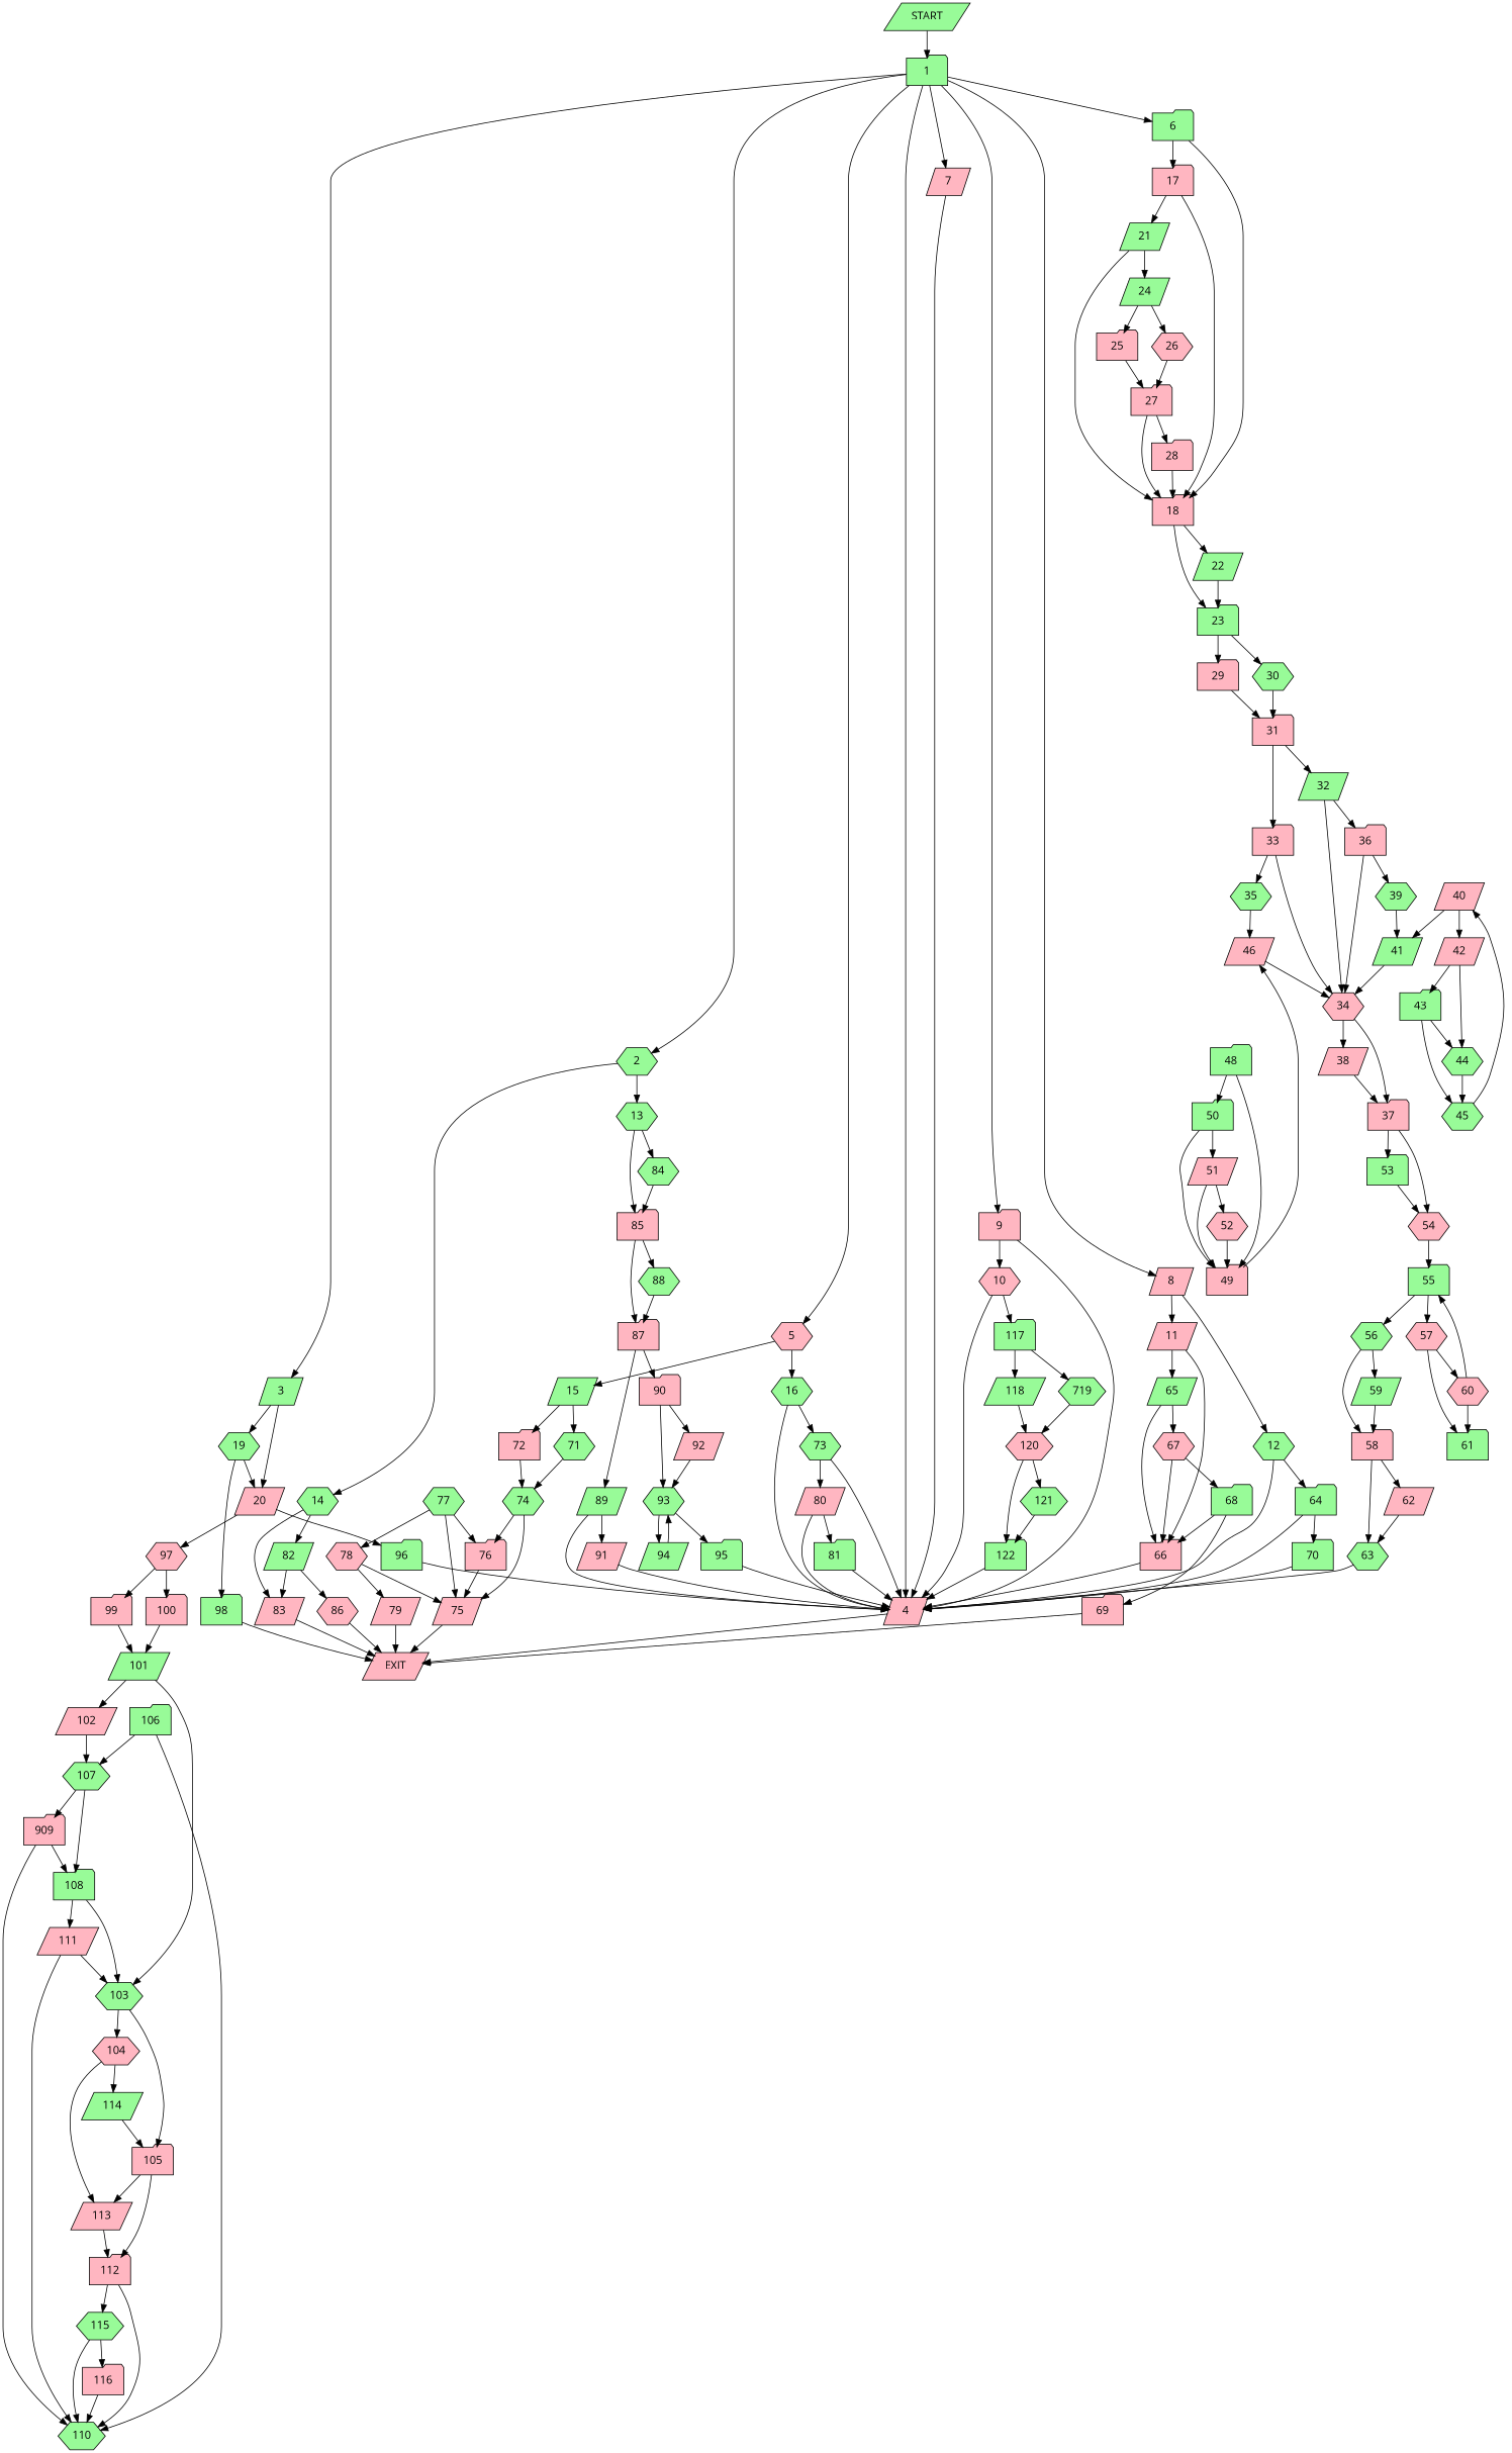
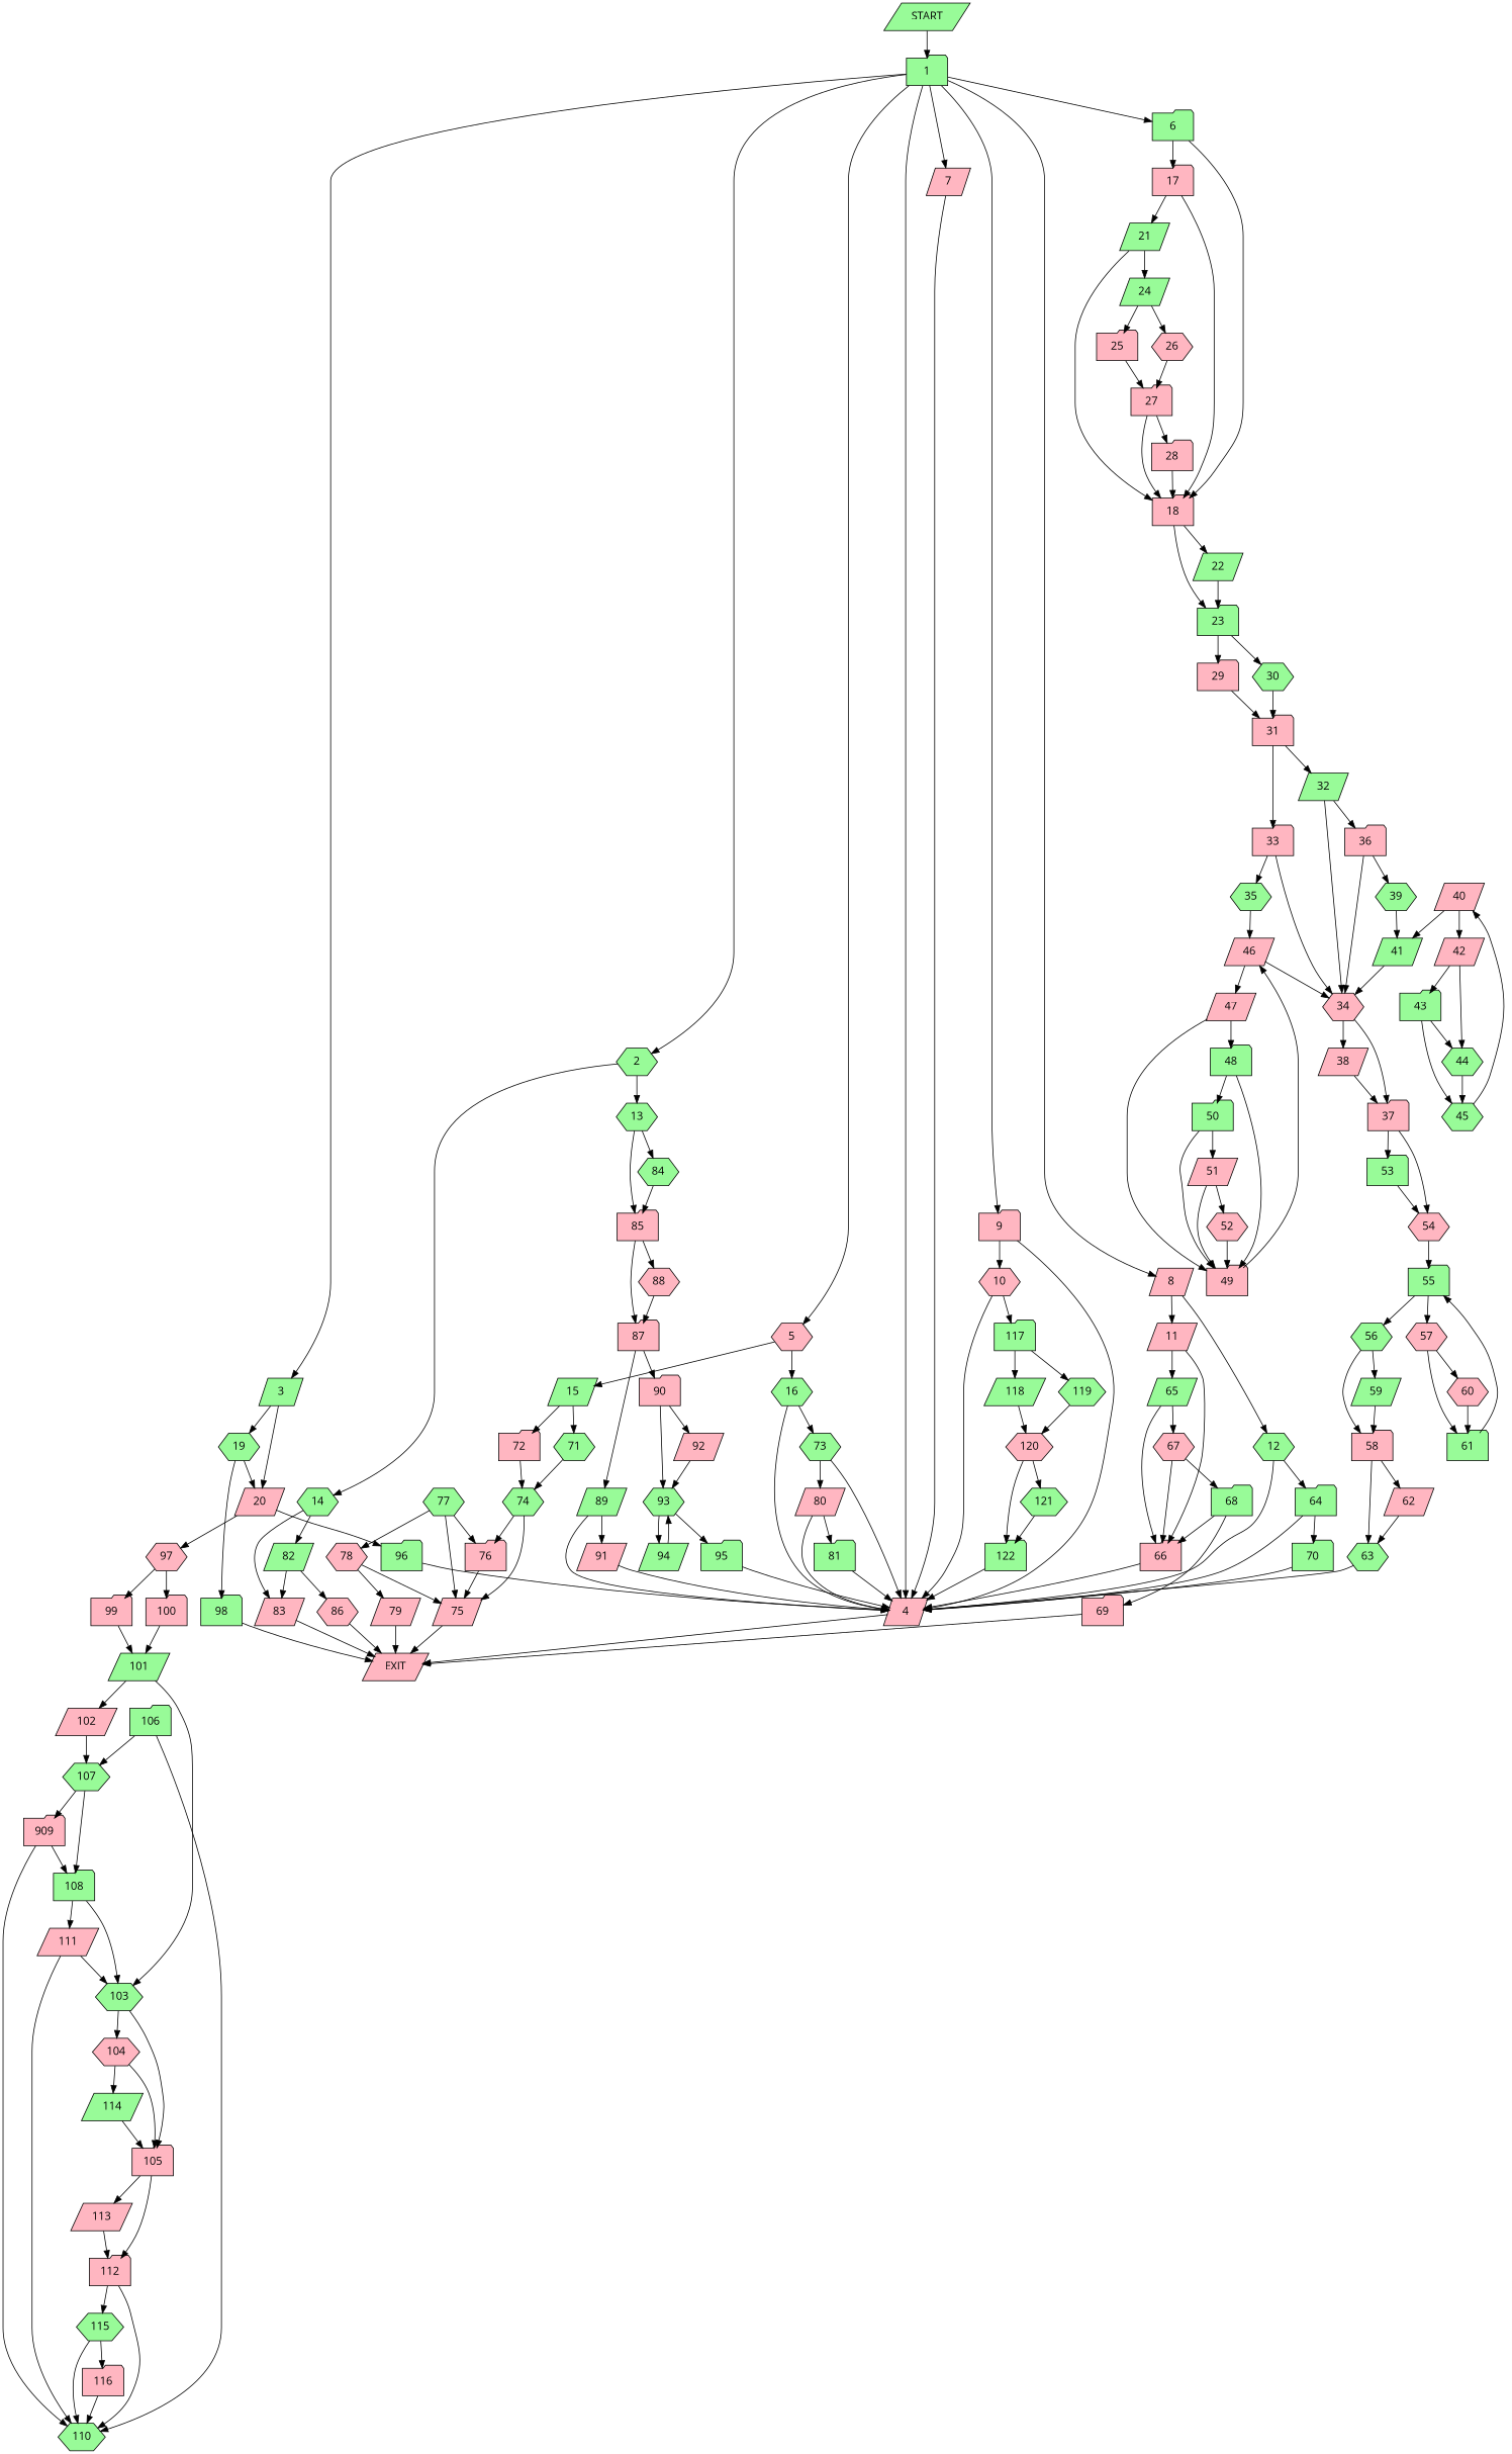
  digraph {
    fontname="Open Sans"
    node [fillcolor=palegreen fontname="Open Sans" shape=folder style=filled]
    edge [fontname="Open Sans"]
    n1 [label=START shape=parallelogram]
    1
    2 [shape=hexagon]
    3 [shape=parallelogram]
    4 [fillcolor=lightpink shape=parallelogram]
    5 [fillcolor=lightpink shape=hexagon]
    6
    7 [fillcolor=lightpink shape=parallelogram]
    8 [fillcolor=lightpink shape=parallelogram]
    9 [fillcolor=lightpink]
    n11 [fillcolor=lightpink label=EXIT shape=parallelogram]
    13 [shape=hexagon]
    14 [shape=hexagon]
    19 [shape=hexagon]
    20 [fillcolor=lightpink shape=parallelogram]
    15 [shape=parallelogram]
    16 [shape=hexagon]
    17 [fillcolor=lightpink]
    18 [fillcolor=lightpink]
    11 [fillcolor=lightpink shape=parallelogram]
    12 [shape=hexagon]
    10 [fillcolor=lightpink shape=hexagon]
    84 [shape=hexagon]
    85 [fillcolor=lightpink]
    82 [shape=parallelogram]
    83 [fillcolor=lightpink shape=parallelogram]
    98
    96
    97 [fillcolor=lightpink shape=hexagon]
    71 [shape=hexagon]
    72 [fillcolor=lightpink]
    73 [shape=hexagon]
    21 [shape=parallelogram]
    22 [shape=parallelogram]
    23
    65 [shape=parallelogram]
    66 [fillcolor=lightpink]
    64
    117
    118 [shape=parallelogram]
-   119 [shape=hexagon label=719]
+   119 [shape=hexagon]
    67 [fillcolor=lightpink shape=hexagon]
    70
    87 [fillcolor=lightpink]
-   88 [shape=hexagon]
+   88 [fillcolor=lightpink shape=hexagon]
    86 [fillcolor=lightpink shape=hexagon]
    74 [shape=hexagon]
    80 [fillcolor=lightpink shape=parallelogram]
    24 [shape=parallelogram]
    29 [fillcolor=lightpink]
    30 [shape=hexagon]
    99 [fillcolor=lightpink]
    100 [fillcolor=lightpink]
    25 [fillcolor=lightpink]
    26 [fillcolor=lightpink shape=hexagon]
    31 [fillcolor=lightpink]
    27 [fillcolor=lightpink]
    28 [fillcolor=lightpink]
    32 [shape=parallelogram]
    33 [fillcolor=lightpink]
    34 [fillcolor=lightpink shape=hexagon]
    36 [fillcolor=lightpink]
    35 [shape=hexagon]
    37 [fillcolor=lightpink]
    38 [fillcolor=lightpink shape=parallelogram]
    39 [shape=hexagon]
    46 [fillcolor=lightpink shape=parallelogram]
    53
    54 [fillcolor=lightpink shape=hexagon]
+   47 [fillcolor=lightpink shape=parallelogram]
    41 [shape=parallelogram]
    55
    40 [fillcolor=lightpink shape=parallelogram]
    42 [fillcolor=lightpink shape=parallelogram]
    43
    44 [shape=hexagon]
    45 [shape=hexagon]
    48
    49 [fillcolor=lightpink]
    50
    51 [fillcolor=lightpink shape=parallelogram]
    52 [fillcolor=lightpink shape=hexagon]
    56 [shape=hexagon]
    57 [fillcolor=lightpink shape=hexagon]
    58 [fillcolor=lightpink]
    59 [shape=parallelogram]
    60 [fillcolor=lightpink shape=hexagon]
    61
    62 [fillcolor=lightpink shape=parallelogram]
    63 [shape=hexagon]
    68
    69 [fillcolor=lightpink]
    75 [fillcolor=lightpink shape=parallelogram]
    76 [fillcolor=lightpink]
    81
    77 [shape=hexagon]
    78 [fillcolor=lightpink shape=hexagon]
    79 [fillcolor=lightpink shape=parallelogram]
    89 [shape=parallelogram]
    90 [fillcolor=lightpink]
    91 [fillcolor=lightpink shape=parallelogram]
    92 [fillcolor=lightpink shape=parallelogram]
    93 [shape=hexagon]
    94 [shape=parallelogram]
    95
    101 [shape=parallelogram]
    102 [fillcolor=lightpink shape=parallelogram]
    103 [shape=hexagon]
    107 [shape=hexagon]
    104 [fillcolor=lightpink shape=hexagon]
    105 [fillcolor=lightpink]
    106
    110 [shape=hexagon]
    108
    n115 [fillcolor=lightpink label=909]
    114 [shape=parallelogram]
    112 [fillcolor=lightpink]
    113 [fillcolor=lightpink shape=parallelogram]
    115 [shape=hexagon]
    111 [fillcolor=lightpink shape=parallelogram]
    116 [fillcolor=lightpink]
    120 [fillcolor=lightpink shape=hexagon]
    121 [shape=hexagon]
    122
    n1 -> 1
    1 -> 2
    1 -> 3
    1 -> 4
    1 -> 5
    1 -> 6
    1 -> 7
    1 -> 8
    1 -> 9
    2 -> 13
    2 -> 14
    3 -> 19
    3 -> 20
    4 -> n11
    5 -> 15
    5 -> 16
    6 -> 17
    6 -> 18
    7 -> 4
    8 -> 11
    8 -> 12
    9 -> 4
    9 -> 10
    13 -> 84
    13 -> 85
    14 -> 82
    14 -> 83
    19 -> 20
    19 -> 98
    20 -> 96
    20 -> 97
    15 -> 71
    15 -> 72
    16 -> 4
    16 -> 73
    17 -> 18
    17 -> 21
    18 -> 22
    18 -> 23
    11 -> 65
    11 -> 66
    12 -> 4
    12 -> 64
    10 -> 4
    10 -> 117
    84 -> 85
    85 -> 87
    85 -> 88
    82 -> 83
    82 -> 86
    83 -> n11
    98 -> n11
    96 -> 4
    97 -> 99
    97 -> 100
    71 -> 74
    72 -> 74
    73 -> 4
    73 -> 80
    21 -> 18
    21 -> 24
    22 -> 23
    23 -> 29
    23 -> 30
    65 -> 66
    65 -> 67
    66 -> 4
    64 -> 4
    64 -> 70
    117 -> 118
    117 -> 119
    118 -> 120
    119 -> 120
    67 -> 66
    67 -> 68
    70 -> 4
    87 -> 89
    87 -> 90
    88 -> 87
    86 -> n11
    74 -> 75
    74 -> 76
    80 -> 4
    80 -> 81
    24 -> 25
    24 -> 26
    29 -> 31
    30 -> 31
    99 -> 101
    100 -> 101
    25 -> 27
    26 -> 27
    31 -> 32
    31 -> 33
    27 -> 18
    27 -> 28
    28 -> 18
    32 -> 34
    32 -> 36
    33 -> 34
    33 -> 35
    34 -> 37
    34 -> 38
    36 -> 34
    36 -> 39
    35 -> 46
    37 -> 53
    37 -> 54
    38 -> 37
    39 -> 41
    46 -> 34
+   46 -> 47
    53 -> 54
    54 -> 55
+   47 -> 48
+   47 -> 49
    41 -> 34
    55 -> 56
    55 -> 57
    40 -> 41
    40 -> 42
    42 -> 43
    42 -> 44
    43 -> 44
    43 -> 45
    44 -> 45
    45 -> 40
    48 -> 49
    48 -> 50
    49 -> 46
    50 -> 49
    50 -> 51
    51 -> 49
    51 -> 52
    52 -> 49
    56 -> 58
    56 -> 59
    57 -> 60
    57 -> 61
    58 -> 62
    58 -> 63
    59 -> 58
    60 -> 61
-   60 -> 55
+   61 -> 55
    62 -> 63
    63 -> 4
    68 -> 66
    68 -> 69
    69 -> n11
    75 -> n11
    76 -> 75
    81 -> 4
    77 -> 75
    77 -> 76
    77 -> 78
    78 -> 75
    78 -> 79
    79 -> n11
    89 -> 4
    89 -> 91
    90 -> 92
    90 -> 93
    91 -> 4
    92 -> 93
    93 -> 94
    93 -> 95
    94 -> 93
    95 -> 4
    101 -> 102
    101 -> 103
    102 -> 107
    103 -> 104
    103 -> 105
    107 -> 108
    107 -> n115
-   104 -> 113
+   104 -> 105
    104 -> 114
    105 -> 112
    105 -> 113
    106 -> 107
    106 -> 110
    108 -> 103
    108 -> 111
    n115 -> 110
    n115 -> 108
    114 -> 105
    112 -> 110
    112 -> 115
    113 -> 112
    115 -> 110
    115 -> 116
    111 -> 103
    111 -> 110
    116 -> 110
    120 -> 121
    120 -> 122
    121 -> 122
    122 -> 4
  }
